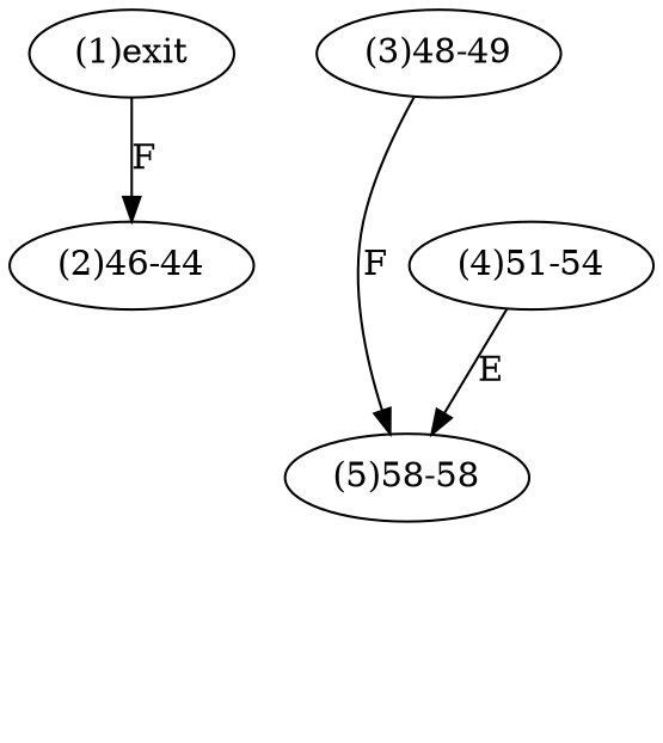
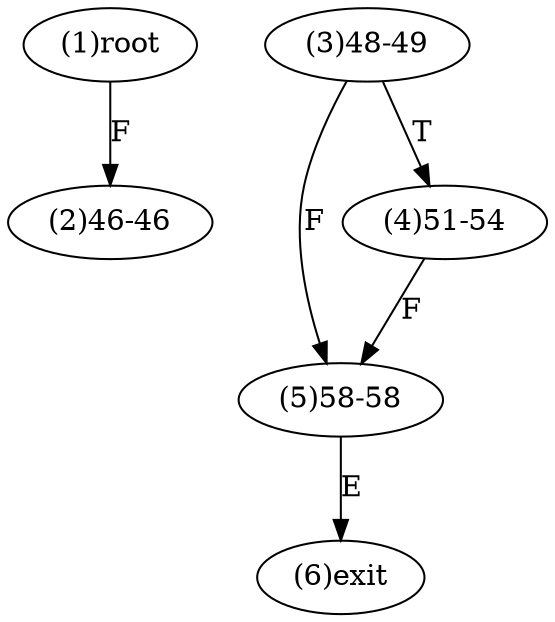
  digraph {
-   n1 [label="(1)exit"]
-   n2 [label="(2)46-44"]
+   n1 [label="(1)root"]
+   n2 [label="(2)46-46"]
    n3 [label="(3)48-49"]
    n4 [label="(5)58-58"]
    n5 [label="(4)51-54"]
+   n6 [label="(6)exit"]
    n1 -> n2 [label=F]
    n3 -> n4 [label=F]
-   n5 -> n4 [label=E]
+   n3 -> n5 [label=T]
+   n4 -> n6 [label=E]
+   n5 -> n4 [label=F]
  }
